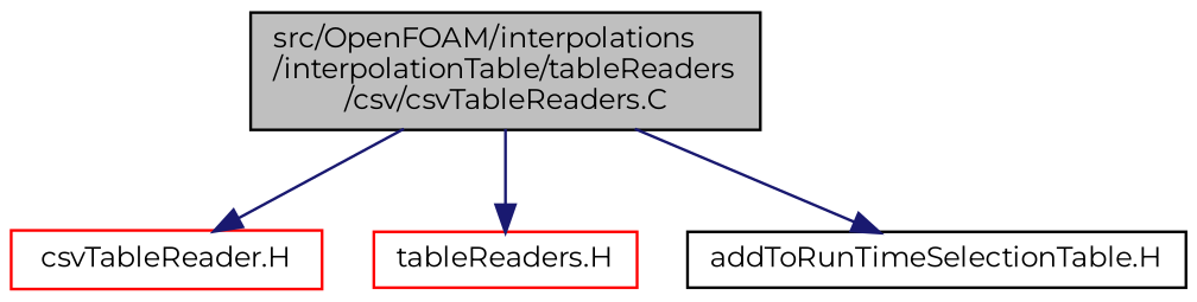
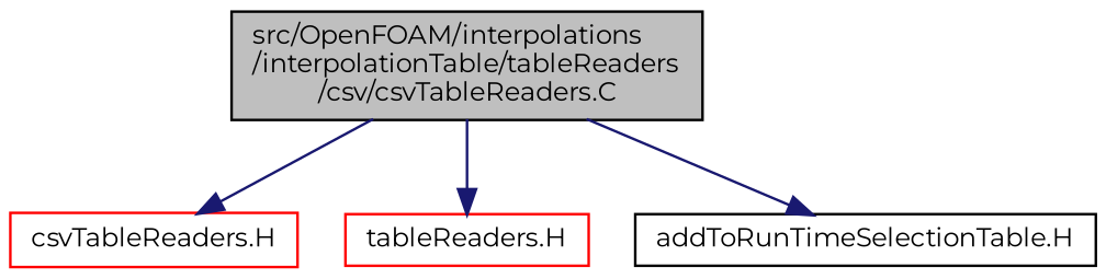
  digraph {
    fontname=Montserrat
    node [color=black fontname=Montserrat fontsize=10 shape=record]
    edge [color=midnightblue fontname=Montserrat fontsize=10 labelfontname=Helvetica labelfontsize=10 style=solid]
    n1 [fillcolor=grey75 fontcolor=black height=0.2 label="src/OpenFOAM/interpolations\l/interpolationTable/tableReaders\l/csv/csvTableReaders.C" style=filled width=0.4]
-   n2 [color=red height=0.2 label="csvTableReader.H" width=0.4]
+   n2 [color=red height=0.2 label="csvTableReaders.H" width=0.4]
    n3 [color=red height=0.2 label="tableReaders.H" width=0.4]
    n4 [height=0.2 label="addToRunTimeSelectionTable.H" width=0.4]
    n1 -> n2
    n1 -> n3
    n1 -> n4
  }
